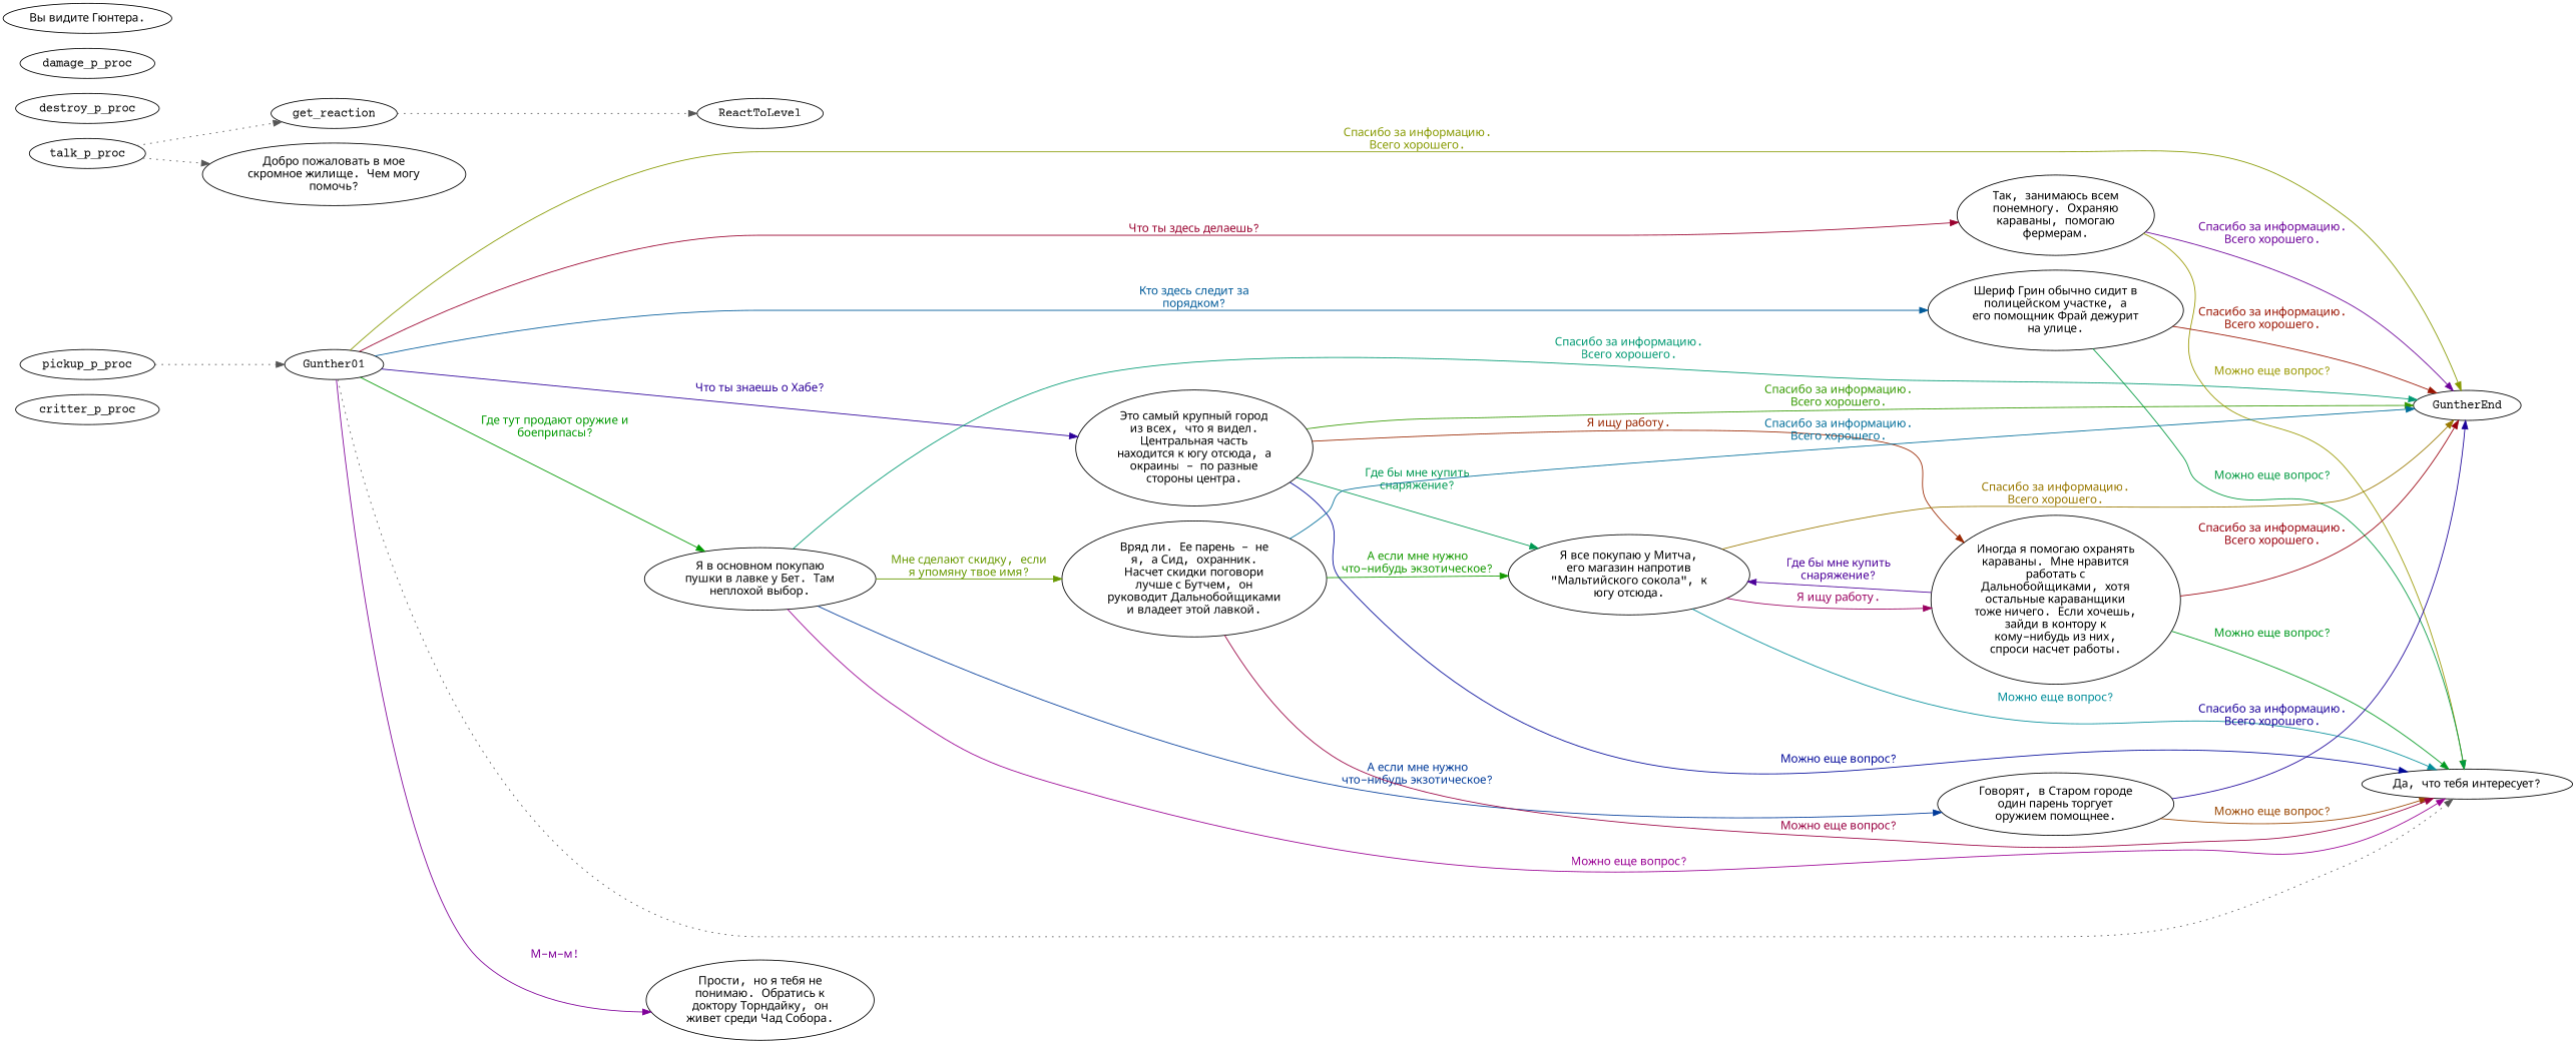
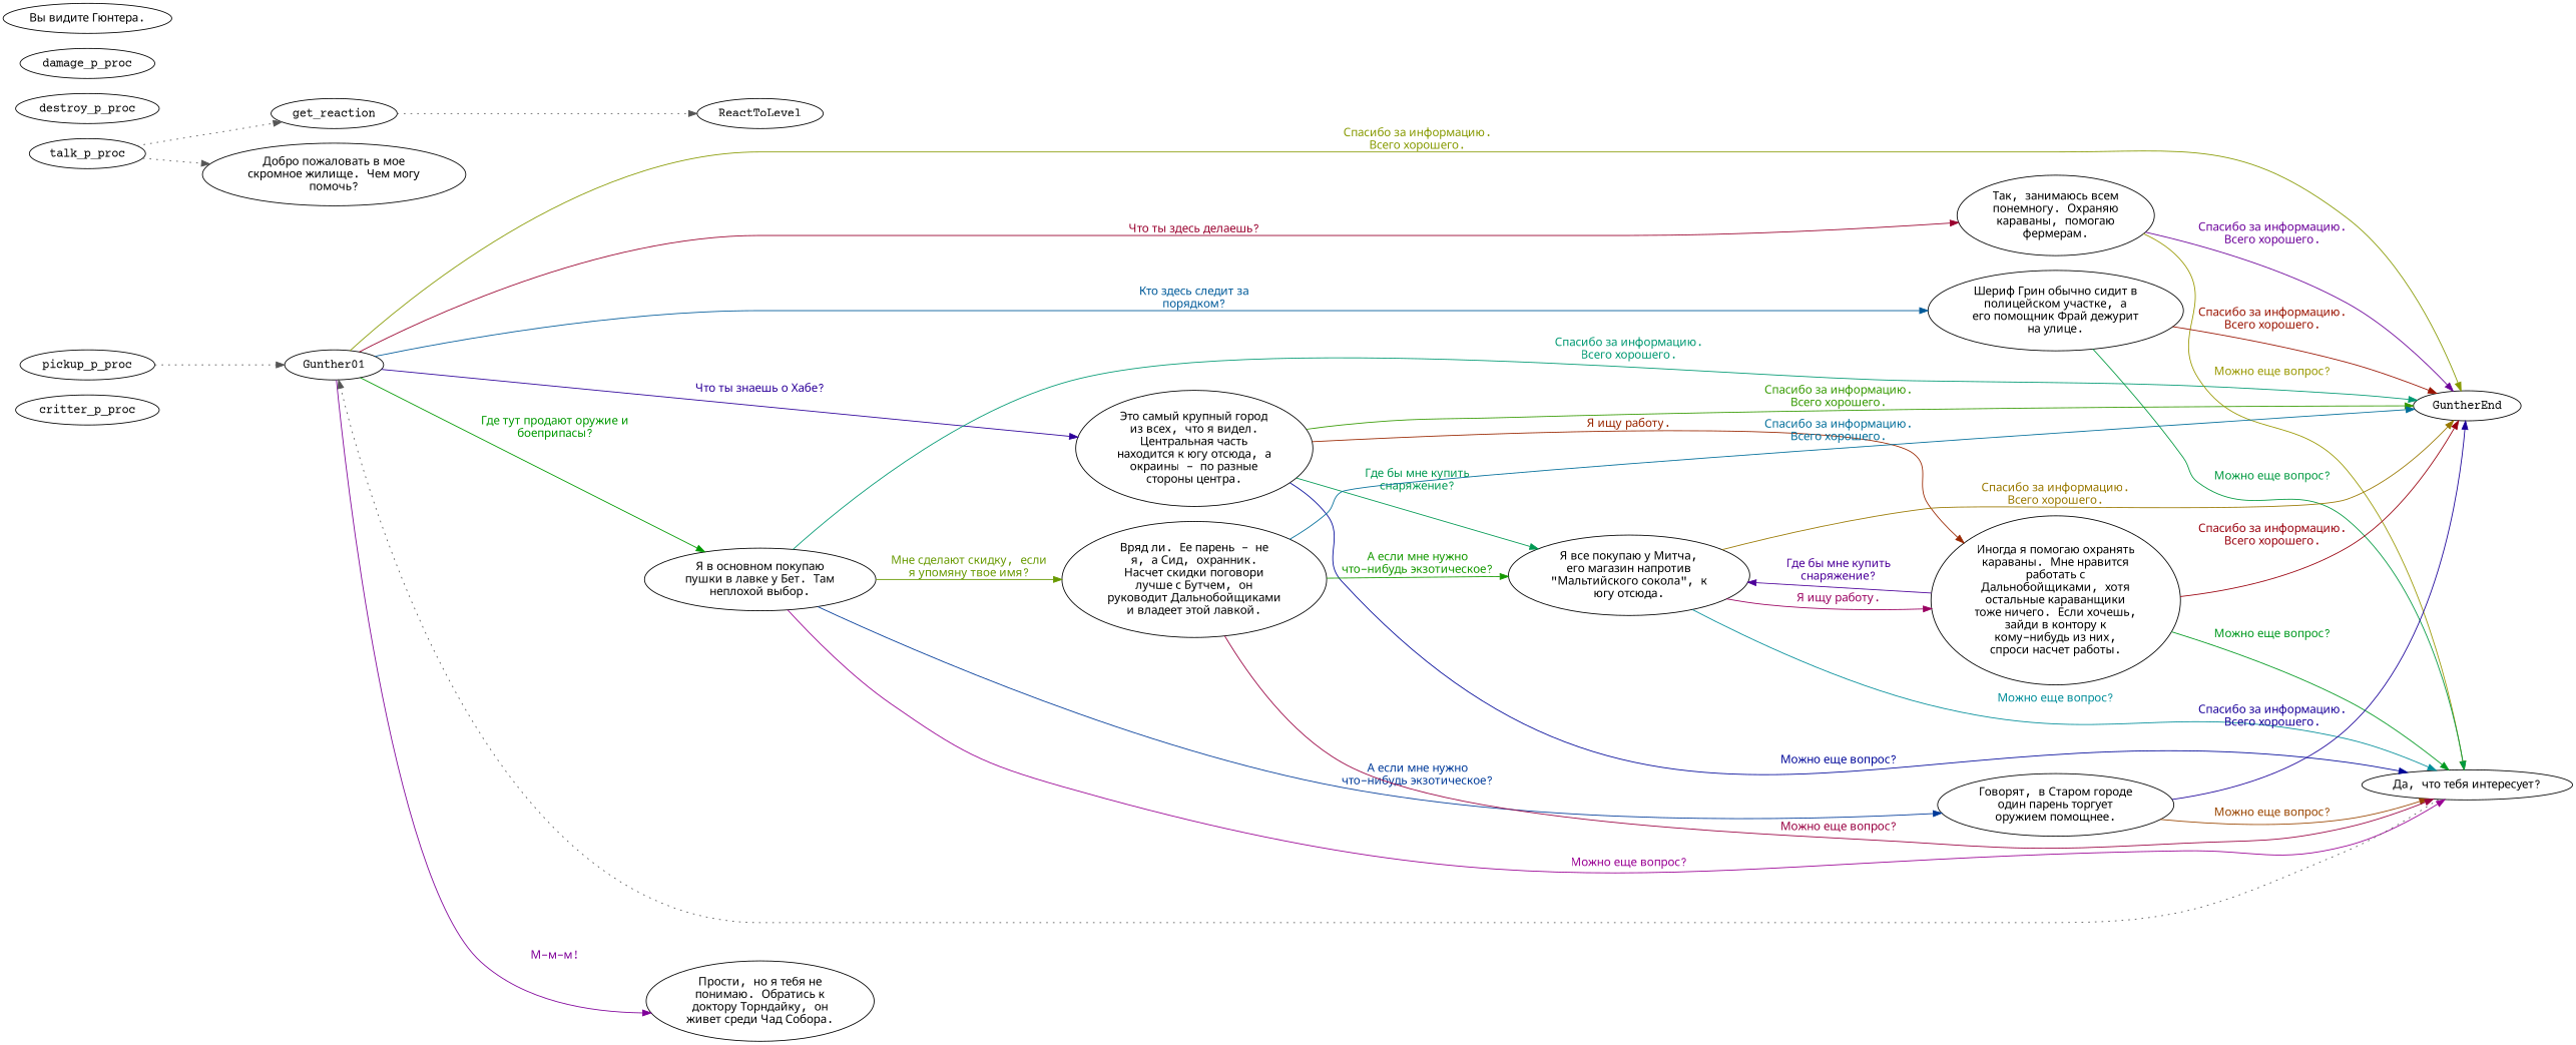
  digraph {
    fontname="Courier Prime"
    rankdir=LR
    node [color="#000000" fillcolor="#FFFFFF" fontname="Courier Prime" style=filled]
    edge [color="#555555" fontname="Courier Prime"]
    critter_p_proc
    pickup_p_proc
    Gunther01
    talk_p_proc
    get_reaction
    n6 [label="Добро пожаловать в мое\nскромное жилище. Чем могу\nпомочь?"]
    ReactToLevel
    n8 [label="Это самый крупный город\nиз всех, что я видел.\nЦентральная часть\nнаходится к югу отсюда, а\nокраины - по разные\nстороны центра."]
    n9 [label="Я в основном покупаю\nпушки в лавке у Бет. Там\nнеплохой выбор."]
    n10 [label="Так, занимаюсь всем\nпонемногу. Охраняю\nкараваны, помогаю\nфермерам."]
    n11 [label="Шериф Грин обычно сидит в\nполицейском участке, а\nего помощник Фрай дежурит\nна улице."]
    GuntherEnd
    n13 [label="Прости, но я тебя не\nпонимаю. Обратись к\nдоктору Торндайку, он\nживет среди Чад Собора."]
    destroy_p_proc
    damage_p_proc
    n16 [label="Вы видите Гюнтера."]
    n17 [label="Да, что тебя интересует?"]
    n18 [label="Я все покупаю у Митча,\nего магазин напротив\n\"Мальтийского сокола\", к\nюгу отсюда."]
    n19 [label="Иногда я помогаю охранять\nкараваны. Мне нравится\nработать с\nДальнобойщиками, хотя\nостальные караванщики\nтоже ничего. Если хочешь,\nзайди в контору к\nкому-нибудь из них,\nспроси насчет работы."]
    n20 [label="Говорят, в Старом городе\nодин парень торгует\nоружием помощнее."]
    n21 [label="Вряд ли. Ее парень - не\nя, а Сид, охранник.\nНасчет скидки поговори\nлучше с Бутчем, он\nруководит Дальнобойщиками\nи владеет этой лавкой."]
    pickup_p_proc -> Gunther01 [style=dotted]
    Gunther01 -> n8 [color="#2C0099" fontcolor="#2C0099" label="Что ты знаешь о Хабе?"]
    Gunther01 -> n9 [color="#009900" fontcolor="#009900" label="Где тут продают оружие и\nбоеприпасы?"]
    Gunther01 -> n10 [color="#99002D" fontcolor="#99002D" label="Что ты здесь делаешь?"]
    Gunther01 -> n11 [color="#005A99" fontcolor="#005A99" label="Кто здесь следит за\nпорядком?"]
    Gunther01 -> GuntherEnd [color="#869900" fontcolor="#869900" label="Спасибо за информацию.\nВсего хорошего."]
    Gunther01 -> n13 [color="#7F0099" fontcolor="#7F0099" label="М-м-м!"]
    talk_p_proc -> get_reaction [style=dotted]
    talk_p_proc -> n6 [style=dotted]
    get_reaction -> ReactToLevel [style=dotted]
    n8 -> GuntherEnd [color="#349900" fontcolor="#349900" label="Спасибо за информацию.\nВсего хорошего."]
    n8 -> n17 [color="#000799" fontcolor="#000799" label="Можно еще вопрос?"]
    n8 -> n18 [color="#009952" fontcolor="#009952" label="Где бы мне купить\nснаряжение?"]
    n8 -> n19 [color="#992600" fontcolor="#992600" label="Я ищу работу."]
    n9 -> GuntherEnd [color="#009972" fontcolor="#009972" label="Спасибо за информацию.\nВсего хорошего."]
    n9 -> n17 [color="#990093" fontcolor="#990093" label="Можно еще вопрос?"]
    n9 -> n20 [color="#003A99" fontcolor="#003A99" label="А если мне нужно\nчто-нибудь экзотическое?"]
    n9 -> n21 [color="#679900" fontcolor="#679900" label="Мне сделают скидку, если\nя упомяну твое имя?"]
    n10 -> GuntherEnd [color="#6B0099" fontcolor="#6B0099" label="Спасибо за информацию.\nВсего хорошего."]
    n10 -> n17 [color="#999800" fontcolor="#999800" label="Можно еще вопрос?"]
    n11 -> GuntherEnd [color="#991200" fontcolor="#991200" label="Спасибо за информацию.\nВсего хорошего."]
    n11 -> n17 [color="#00993F" fontcolor="#00993F" label="Можно еще вопрос?"]
-   Gunther01 -> n17 [style=dotted]
+   n17 -> Gunther01 [style=dotted]
    n18 -> GuntherEnd [color="#997800" fontcolor="#997800" label="Спасибо за информацию.\nВсего хорошего."]
    n18 -> n17 [color="#008D99" fontcolor="#008D99" label="Можно еще вопрос?"]
    n18 -> n19 [color="#990060" fontcolor="#990060" label="Я ищу работу."]
    n19 -> GuntherEnd [color="#99000D" fontcolor="#99000D" label="Спасибо за информацию.\nВсего хорошего."]
    n19 -> n17 [color="#00991F" fontcolor="#00991F" label="Можно еще вопрос?"]
    n19 -> n18 [color="#4C0099" fontcolor="#4C0099" label="Где бы мне купить\nснаряжение?"]
    n20 -> GuntherEnd [color="#190099" fontcolor="#190099" label="Спасибо за информацию.\nВсего хорошего."]
    n20 -> n17 [color="#994500" fontcolor="#994500" label="Можно еще вопрос?"]
    n21 -> GuntherEnd [color="#006D99" fontcolor="#006D99" label="Спасибо за информацию.\nВсего хорошего."]
    n21 -> n17 [color="#990041" fontcolor="#990041" label="Можно еще вопрос?"]
    n21 -> n18 [color="#149900" fontcolor="#149900" label="А если мне нужно\nчто-нибудь экзотическое?"]
  }
